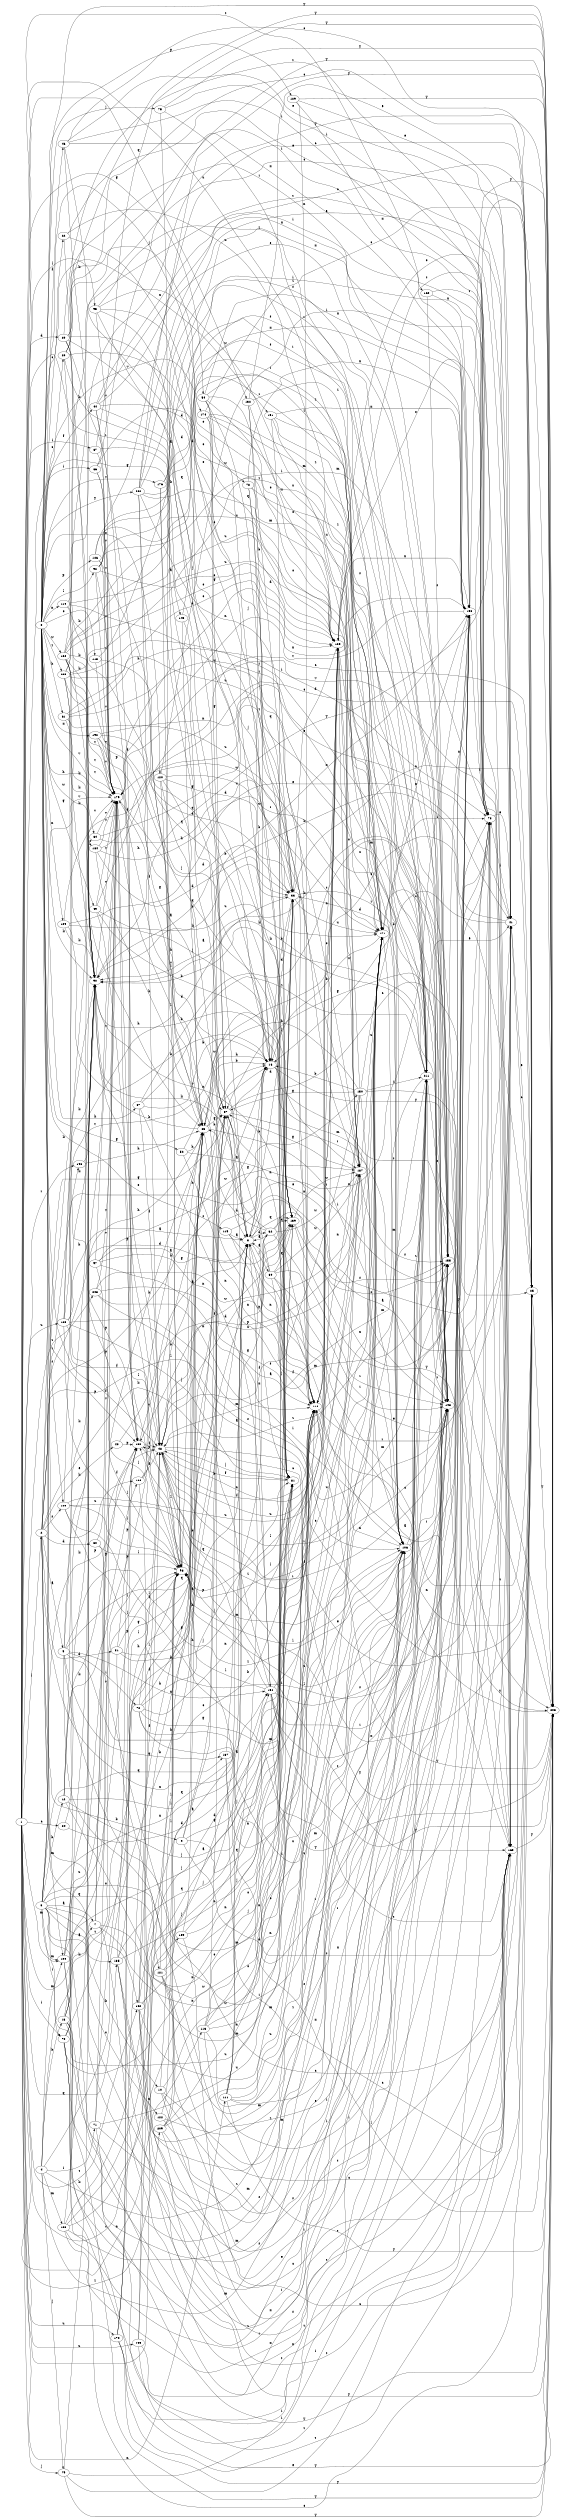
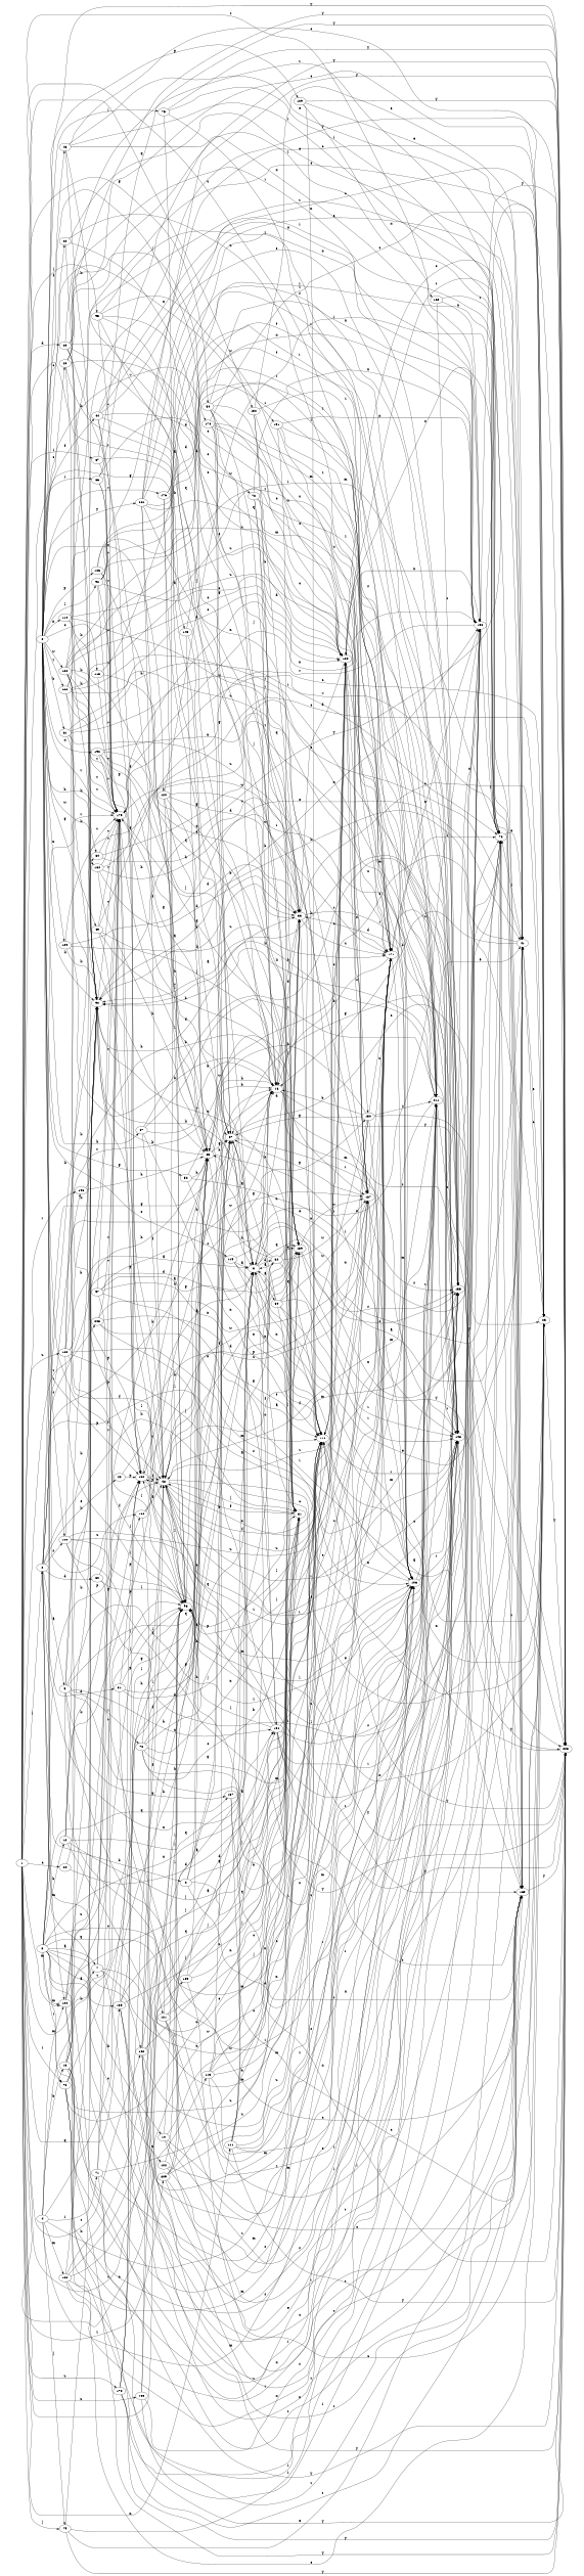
  strict digraph {
    rankdir=LR
    0
    20
    22
    44
    46
    48
    49
    52
    61
    64
    66
    75
    78
    87
    90
    92
    100
    109
    110
    115
    118
    120
    126
    129
    130
    149
    164
    174
    176
    179
    182
    184
    191
    192
    202
    203
    205
    25
    16
    123
    73
    171
    41
    40
    155
    33
    195
    163
    211
    148
    81
    114
    98
    65
    187
    139
    106
    8
    57
    1
    24
    29
    54
    67
    70
    79
    95
    111
    113
    132
    135
    143
    146
    159
    160
    162
    165
    166
    170
    194
    208
    209
    2
    97
    5
    9
    30
    31
    32
    150
    137
    72
    3
    7
    10
    12
    121
    122
    4
    13
    71
    103
    80
    0 -> 20 [label=c]
    0 -> 22 [label=c]
    0 -> 44 [label=f]
    0 -> 46 [label=f]
    0 -> 48 [label=f]
    0 -> 49 [label=g]
    0 -> 52 [label=g]
    0 -> 61 [label=h]
    0 -> 64 [label=h]
    0 -> 66 [label=i]
    0 -> 75 [label=j]
    0 -> 78 [label=j]
    0 -> 87 [label=k]
    0 -> 90 [label=k]
    0 -> 92 [label=l]
    0 -> 100 [label=m]
    0 -> 109 [label=n]
    0 -> 110 [label=n]
    0 -> 115 [label=o]
    0 -> 118 [label=o]
    0 -> 120 [label=o]
    0 -> 126 [label=p]
    0 -> 129 [label=p]
    0 -> 130 [label=p]
    0 -> 149 [label=s]
    0 -> 164 [label=u]
    0 -> 174 [label=v]
    0 -> 176 [label=v]
    0 -> 179 [label=v]
    0 -> 182 [label=w]
    0 -> 184 [label=w]
    0 -> 191 [label=x]
    0 -> 192 [label=x]
    0 -> 202 [label=y]
    0 -> 203 [label=y]
    0 -> 205 [label=z]
    20 -> 90 [label=k]
    20 -> 203 [label=y]
    20 -> 25 [label=c]
    20 -> 16 [label=b]
    20 -> 123 [label=o]
    20 -> 73 [label=i]
    22 -> 90 [label=k]
    22 -> 123 [label=o]
    22 -> 171 [label=u]
    22 -> 41 [label=e]
    44 -> 48 [label=f]
    44 -> 179 [label=v]
    44 -> 123 [label=o]
    44 -> 73 [label=i]
    44 -> 155 [label=s]
    44 -> 33 [label=d]
    44 -> 195 [label=x]
    46 -> 90 [label=k]
    46 -> 25 [label=c]
    46 -> 73 [label=i]
    46 -> 41 [label=e]
    46 -> 33 [label=d]
    46 -> 195 [label=x]
    48 -> 130 [label=p]
    48 -> 203 [label=y]
    48 -> 16 [label=b]
    48 -> 171 [label=u]
    48 -> 41 [label=e]
    48 -> 33 [label=d]
    48 -> 163 [label=t]
    48 -> 211 [label=z]
    48 -> 148 [label=r]
    48 -> 81 [label=j]
    48 -> 114 [label=n]
    48 -> 98 [label=l]
    49 -> 179 [label=v]
    49 -> 25 [label=c]
    49 -> 16 [label=b]
    49 -> 81 [label=j]
    49 -> 98 [label=l]
    52 -> 73 [label=i]
    52 -> 195 [label=x]
    52 -> 114 [label=n]
    52 -> 65 [label=h]
    61 -> 90 [label=k]
    61 -> 123 [label=o]
    61 -> 73 [label=i]
    61 -> 171 [label=u]
    61 -> 148 [label=r]
    61 -> 98 [label=l]
    64 -> 179 [label=v]
    64 -> 171 [label=u]
    64 -> 211 [label=z]
    66 -> 48 [label=f]
    66 -> 179 [label=v]
    66 -> 203 [label=y]
    66 -> 187 [label=w]
    75 -> 203 [label=y]
    75 -> 73 [label=i]
    75 -> 211 [label=z]
    75 -> 98 [label=l]
    78 -> 16 [label=b]
    78 -> 123 [label=o]
    78 -> 195 [label=x]
    78 -> 211 [label=z]
    78 -> 139 [label=q]
    87 -> 48 [label=f]
    87 -> 16 [label=b]
    87 -> 163 [label=t]
    87 -> 211 [label=z]
    87 -> 114 [label=n]
    90 -> 179 [label=v]
    90 -> 203 [label=y]
    90 -> 16 [label=b]
    90 -> 114 [label=n]
    92 -> 130 [label=p]
    92 -> 179 [label=v]
    92 -> 25 [label=c]
    92 -> 123 [label=o]
    92 -> 155 [label=s]
    92 -> 211 [label=z]
    92 -> 148 [label=r]
    100 -> 90 [label=k]
    100 -> 179 [label=v]
    100 -> 203 [label=y]
    100 -> 155 [label=s]
    100 -> 81 [label=j]
    109 -> 90 [label=k]
    109 -> 25 [label=c]
    109 -> 16 [label=b]
    109 -> 171 [label=u]
    109 -> 41 [label=e]
    110 -> 90 [label=k]
    110 -> 179 [label=v]
    110 -> 171 [label=u]
    110 -> 163 [label=t]
    110 -> 187 [label=w]
    115 -> 195 [label=x]
    115 -> 114 [label=n]
    115 -> 106 [label=m]
    115 -> 8 [label=a]
    118 -> 179 [label=v]
    118 -> 73 [label=i]
    118 -> 139 [label=q]
    120 -> 73 [label=i]
    120 -> 33 [label=d]
    120 -> 98 [label=l]
    120 -> 65 [label=h]
    120 -> 187 [label=w]
    120 -> 8 [label=a]
    126 -> 179 [label=v]
    126 -> 171 [label=u]
    126 -> 155 [label=s]
    126 -> 8 [label=a]
    129 -> 203 [label=y]
    129 -> 41 [label=e]
    129 -> 195 [label=x]
    129 -> 114 [label=n]
    130 -> 48 [label=f]
    130 -> 148 [label=r]
    130 -> 8 [label=a]
    149 -> 90 [label=k]
    149 -> 203 [label=y]
    149 -> 73 [label=i]
    149 -> 171 [label=u]
    149 -> 211 [label=z]
    149 -> 106 [label=m]
    164 -> 48 [label=f]
    164 -> 163 [label=t]
    164 -> 65 [label=h]
    164 -> 57 [label=g]
    174 -> 25 [label=c]
    174 -> 171 [label=u]
    174 -> 211 [label=z]
    174 -> 81 [label=j]
    174 -> 106 [label=m]
    174 -> 57 [label=g]
    176 -> 195 [label=x]
    176 -> 148 [label=r]
    176 -> 98 [label=l]
    176 -> 57 [label=g]
    179 -> 130 [label=p]
    179 -> 33 [label=d]
    179 -> 195 [label=x]
    179 -> 187 [label=w]
    182 -> 90 [label=k]
    182 -> 130 [label=p]
    182 -> 179 [label=v]
    182 -> 25 [label=c]
    182 -> 123 [label=o]
    182 -> 171 [label=u]
    182 -> 148 [label=r]
    182 -> 81 [label=j]
    182 -> 65 [label=h]
    182 -> 139 [label=q]
    184 -> 179 [label=v]
    184 -> 41 [label=e]
    184 -> 33 [label=d]
    184 -> 148 [label=r]
    184 -> 65 [label=h]
    191 -> 171 [label=u]
    191 -> 155 [label=s]
    191 -> 195 [label=x]
    191 -> 81 [label=j]
    191 -> 106 [label=m]
    192 -> 179 [label=v]
    192 -> 33 [label=d]
    192 -> 114 [label=n]
    192 -> 139 [label=q]
    192 -> 57 [label=g]
    202 -> 48 [label=f]
    202 -> 203 [label=y]
    202 -> 25 [label=c]
    202 -> 41 [label=e]
    202 -> 155 [label=s]
    202 -> 148 [label=r]
    202 -> 114 [label=n]
    202 -> 65 [label=h]
    202 -> 106 [label=m]
    203 -> 98 [label=l]
    203 -> 8 [label=a]
-   205 -> 90 [label=k]
    205 -> 130 [label=p]
    205 -> 203 [label=y]
    205 -> 73 [label=i]
    205 -> 171 [label=u]
    205 -> 195 [label=x]
    205 -> 148 [label=r]
    205 -> 65 [label=h]
    25 -> 203 [label=y]
    25 -> 41 [label=e]
    25 -> 114 [label=n]
    16 -> 203 [label=y]
    16 -> 33 [label=d]
    16 -> 163 [label=t]
    16 -> 65 [label=h]
    16 -> 106 [label=m]
    123 -> 171 [label=u]
    123 -> 33 [label=d]
    123 -> 195 [label=x]
    123 -> 163 [label=t]
    123 -> 114 [label=n]
    123 -> 187 [label=w]
    123 -> 106 [label=m]
    73 -> 123 [label=o]
    73 -> 41 [label=e]
    73 -> 163 [label=t]
    171 -> 16 [label=b]
    171 -> 73 [label=i]
    171 -> 106 [label=m]
    41 -> 90 [label=k]
    41 -> 25 [label=c]
    41 -> 16 [label=b]
    41 -> 123 [label=o]
    41 -> 73 [label=i]
    41 -> 8 [label=a]
    40 -> 130 [label=p]
    40 -> 171 [label=u]
    155 -> 171 [label=u]
    155 -> 195 [label=x]
    155 -> 57 [label=g]
    33 -> 90 [label=k]
    33 -> 25 [label=c]
    33 -> 16 [label=b]
    33 -> 171 [label=u]
    33 -> 148 [label=r]
    33 -> 114 [label=n]
    195 -> 179 [label=v]
    195 -> 203 [label=y]
    195 -> 73 [label=i]
    163 -> 90 [label=k]
    163 -> 179 [label=v]
    163 -> 203 [label=y]
    211 -> 48 [label=f]
    211 -> 90 [label=k]
    211 -> 41 [label=e]
    211 -> 155 [label=s]
    211 -> 33 [label=d]
    211 -> 148 [label=r]
    211 -> 98 [label=l]
    148 -> 48 [label=f]
    148 -> 90 [label=k]
    148 -> 203 [label=y]
    81 -> 48 [label=f]
    81 -> 8 [label=a]
    114 -> 48 [label=f]
    114 -> 203 [label=y]
    114 -> 123 [label=o]
    114 -> 148 [label=r]
    98 -> 90 [label=k]
    98 -> 179 [label=v]
    98 -> 65 [label=h]
    65 -> 90 [label=k]
    65 -> 25 [label=c]
    65 -> 16 [label=b]
    65 -> 148 [label=r]
    65 -> 114 [label=n]
    65 -> 57 [label=g]
    187 -> 130 [label=p]
    187 -> 171 [label=u]
    187 -> 155 [label=s]
    187 -> 98 [label=l]
    187 -> 106 [label=m]
    187 -> 57 [label=g]
    139 -> 203 [label=y]
    139 -> 155 [label=s]
    139 -> 187 [label=w]
    106 -> 211 [label=z]
    106 -> 148 [label=r]
    106 -> 114 [label=n]
    106 -> 98 [label=l]
    8 -> 16 [label=b]
    8 -> 33 [label=d]
    8 -> 195 [label=x]
    8 -> 139 [label=q]
    8 -> 194 [label=x]
    8 -> 32 [label=d]
    8 -> 80 [label=j]
    57 -> 179 [label=v]
    57 -> 25 [label=c]
    57 -> 148 [label=r]
    57 -> 114 [label=n]
    57 -> 8 [label=a]
    1 -> 100 [label=m]
    1 -> 164 [label=u]
    1 -> 171 [label=u]
    1 -> 57 [label=g]
    1 -> 24 [label=c]
    1 -> 29 [label=d]
    1 -> 54 [label=g]
    1 -> 67 [label=i]
    1 -> 70 [label=i]
    1 -> 79 [label=j]
    1 -> 95 [label=l]
    1 -> 111 [label=n]
    1 -> 113 [label=n]
    1 -> 132 [label=q]
    1 -> 135 [label=q]
    1 -> 143 [label=r]
    1 -> 146 [label=r]
    1 -> 159 [label=t]
    1 -> 160 [label=t]
    1 -> 162 [label=t]
    1 -> 165 [label=u]
    1 -> 166 [label=u]
    1 -> 170 [label=u]
    1 -> 194 [label=x]
    1 -> 208 [label=z]
    1 -> 209 [label=z]
    1 -> 2 [label=l]
    24 -> 90 [label=k]
    24 -> 33 [label=d]
    29 -> 90 [label=k]
    29 -> 179 [label=v]
    29 -> 123 [label=o]
    29 -> 33 [label=d]
    29 -> 163 [label=t]
    29 -> 148 [label=r]
    29 -> 65 [label=h]
    29 -> 139 [label=q]
    54 -> 123 [label=o]
    54 -> 195 [label=x]
    54 -> 211 [label=z]
    54 -> 81 [label=j]
    54 -> 187 [label=w]
    54 -> 139 [label=q]
    54 -> 57 [label=g]
    67 -> 179 [label=v]
    67 -> 203 [label=y]
    67 -> 8 [label=a]
    70 -> 90 [label=k]
    70 -> 25 [label=c]
    70 -> 16 [label=b]
    70 -> 73 [label=i]
    70 -> 211 [label=z]
    70 -> 114 [label=n]
    70 -> 98 [label=l]
    79 -> 90 [label=k]
    79 -> 203 [label=y]
    79 -> 73 [label=i]
    79 -> 41 [label=e]
    95 -> 179 [label=v]
    95 -> 33 [label=d]
    95 -> 211 [label=z]
    95 -> 81 [label=j]
    95 -> 187 [label=w]
    95 -> 8 [label=a]
    111 -> 203 [label=y]
    111 -> 16 [label=b]
    111 -> 171 [label=u]
    111 -> 33 [label=d]
    111 -> 148 [label=r]
    111 -> 114 [label=n]
    111 -> 106 [label=m]
    111 -> 8 [label=a]
    113 -> 123 [label=o]
    113 -> 73 [label=i]
    113 -> 171 [label=u]
    113 -> 195 [label=x]
    113 -> 81 [label=j]
    113 -> 114 [label=n]
    113 -> 57 [label=g]
    132 -> 16 [label=b]
    132 -> 123 [label=o]
    132 -> 41 [label=e]
    132 -> 33 [label=d]
    132 -> 211 [label=z]
    135 -> 130 [label=p]
    135 -> 16 [label=b]
    135 -> 211 [label=z]
    135 -> 148 [label=r]
    135 -> 81 [label=j]
    135 -> 114 [label=n]
    135 -> 106 [label=m]
    143 -> 16 [label=b]
    143 -> 211 [label=z]
    143 -> 65 [label=h]
    146 -> 65 [label=h]
    146 -> 187 [label=w]
    159 -> 25 [label=c]
    159 -> 81 [label=j]
    159 -> 65 [label=h]
    159 -> 139 [label=q]
    160 -> 155 [label=s]
    160 -> 195 [label=x]
    160 -> 163 [label=t]
    162 -> 48 [label=f]
    162 -> 203 [label=y]
    162 -> 155 [label=s]
    162 -> 33 [label=d]
    162 -> 163 [label=t]
    162 -> 114 [label=n]
    162 -> 106 [label=m]
    162 -> 8 [label=a]
    162 -> 57 [label=g]
    165 -> 48 [label=f]
    165 -> 90 [label=k]
    165 -> 179 [label=v]
    165 -> 41 [label=e]
    165 -> 33 [label=d]
    165 -> 81 [label=j]
    165 -> 98 [label=l]
    165 -> 106 [label=m]
    165 -> 8 [label=a]
    166 -> 48 [label=f]
    166 -> 73 [label=i]
    166 -> 155 [label=s]
    166 -> 65 [label=h]
    170 -> 130 [label=p]
    170 -> 203 [label=y]
    170 -> 195 [label=x]
    170 -> 163 [label=t]
    170 -> 98 [label=l]
    170 -> 65 [label=h]
    194 -> 130 [label=p]
    194 -> 179 [label=v]
    194 -> 203 [label=y]
    194 -> 171 [label=u]
    194 -> 155 [label=s]
    194 -> 195 [label=x]
    194 -> 163 [label=t]
    194 -> 148 [label=r]
    194 -> 98 [label=l]
    194 -> 57 [label=g]
    208 -> 179 [label=v]
    208 -> 25 [label=c]
    208 -> 155 [label=s]
    208 -> 114 [label=n]
    208 -> 187 [label=w]
    209 -> 171 [label=u]
    209 -> 148 [label=r]
    209 -> 114 [label=n]
    209 -> 98 [label=l]
    209 -> 106 [label=m]
    209 -> 8 [label=a]
    2 -> 149 [label=s]
    2 -> 179 [label=v]
    2 -> 25 [label=c]
    2 -> 40 [label=e]
    2 -> 155 [label=s]
    2 -> 57 [label=g]
    2 -> 135 [label=q]
    2 -> 162 [label=t]
    2 -> 194 [label=x]
    2 -> 5 [label=a]
    2 -> 9 [label=b]
    2 -> 30 [label=d]
    2 -> 31 [label=d]
    2 -> 32 [label=d]
    2 -> 150 [label=s]
    97 -> 179 [label=v]
    97 -> 73 [label=i]
    97 -> 114 [label=n]
    97 -> 98 [label=l]
    97 -> 187 [label=w]
    97 -> 8 [label=a]
    5 -> 64 [label=h]
    5 -> 123 [label=o]
    5 -> 211 [label=z]
    5 -> 148 [label=r]
    5 -> 65 [label=h]
    5 -> 139 [label=q]
    5 -> 106 [label=m]
    5 -> 194 [label=x]
    5 -> 137 [label=q]
    5 -> 72 [label=i]
    9 -> 148 [label=r]
    9 -> 81 [label=j]
    9 -> 114 [label=n]
    9 -> 65 [label=h]
    9 -> 57 [label=g]
    30 -> 179 [label=v]
    30 -> 25 [label=c]
    30 -> 98 [label=l]
    31 -> 130 [label=p]
    31 -> 41 [label=e]
    31 -> 81 [label=j]
    31 -> 98 [label=l]
    31 -> 139 [label=q]
    32 -> 48 [label=f]
    32 -> 90 [label=k]
    32 -> 155 [label=s]
    32 -> 148 [label=r]
    32 -> 65 [label=h]
    32 -> 187 [label=w]
    32 -> 139 [label=q]
    32 -> 8 [label=a]
    150 -> 48 [label=f]
    150 -> 203 [label=y]
    150 -> 16 [label=b]
-   150 -> 123 [label=o]
+   123 -> 150 [label=o]
    150 -> 195 [label=x]
    150 -> 211 [label=z]
    150 -> 114 [label=n]
    150 -> 98 [label=l]
    150 -> 65 [label=h]
    150 -> 106 [label=m]
    150 -> 57 [label=g]
    137 -> 25 [label=c]
    137 -> 171 [label=u]
    137 -> 8 [label=a]
    72 -> 48 [label=f]
    72 -> 163 [label=t]
    72 -> 211 [label=z]
    72 -> 81 [label=j]
    72 -> 114 [label=n]
    72 -> 106 [label=m]
    72 -> 8 [label=a]
    3 -> 90 [label=k]
    3 -> 100 [label=m]
    3 -> 130 [label=p]
    3 -> 203 [label=y]
    3 -> 25 [label=c]
    3 -> 41 [label=e]
    3 -> 163 [label=t]
    3 -> 187 [label=w]
    3 -> 70 [label=i]
    3 -> 146 [label=r]
    3 -> 194 [label=x]
    3 -> 137 [label=q]
    3 -> 7 [label=a]
    3 -> 10 [label=b]
    3 -> 12 [label=b]
    3 -> 121 [label=o]
    3 -> 122 [label=o]
    7 -> 179 [label=v]
    7 -> 123 [label=o]
    7 -> 163 [label=t]
    7 -> 65 [label=h]
    7 -> 187 [label=w]
    10 -> 123 [label=o]
    10 -> 73 [label=i]
    10 -> 195 [label=x]
    10 -> 163 [label=t]
    10 -> 98 [label=l]
    12 -> 48 [label=f]
    12 -> 90 [label=k]
    12 -> 16 [label=b]
    12 -> 81 [label=j]
    12 -> 139 [label=q]
    12 -> 106 [label=m]
    121 -> 25 [label=c]
    121 -> 16 [label=b]
    121 -> 123 [label=o]
    121 -> 163 [label=t]
    121 -> 211 [label=z]
    121 -> 98 [label=l]
    122 -> 73 [label=i]
    122 -> 155 [label=s]
    122 -> 98 [label=l]
    4 -> 100 [label=m]
    4 -> 16 [label=b]
    4 -> 211 [label=z]
    4 -> 106 [label=m]
    4 -> 57 [label=g]
    4 -> 79 [label=j]
    4 -> 13 [label=b]
    4 -> 71 [label=i]
    4 -> 103 [label=m]
    13 -> 130 [label=p]
    13 -> 203 [label=y]
    13 -> 171 [label=u]
    13 -> 155 [label=s]
    13 -> 195 [label=x]
    13 -> 98 [label=l]
    13 -> 65 [label=h]
    13 -> 7 [label=a]
    71 -> 179 [label=v]
    71 -> 171 [label=u]
    71 -> 163 [label=t]
    71 -> 98 [label=l]
    71 -> 106 [label=m]
    103 -> 90 [label=k]
    103 -> 195 [label=x]
    103 -> 148 [label=r]
    103 -> 81 [label=j]
    103 -> 114 [label=n]
    103 -> 139 [label=q]
    103 -> 106 [label=m]
    80 -> 25 [label=c]
    80 -> 41 [label=e]
    80 -> 148 [label=r]
    80 -> 81 [label=j]
    80 -> 187 [label=w]
    80 -> 139 [label=q]
    80 -> 8 [label=a]
    80 -> 57 [label=g]
  }
